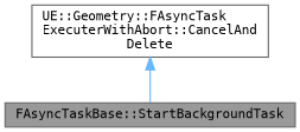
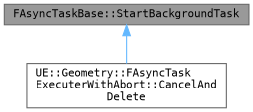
  digraph {
    rankdir=TB
    fontname="DejaVu Sans Mono"
    node [fontname="DejaVu Sans Mono" fontsize=10 shape=box style=filled]
    n1 [color=gray40 fillcolor=grey60 fontcolor=black height=0.2 label="FAsyncTaskBase::StartBackgroundTask" width=0.4]
    n2 [color=grey40 fillcolor=white height=0.2 label="UE::Geometry::FAsyncTask\lExecuterWithAbort::CancelAnd\lDelete" width=0.4]
-   n2 -> n1 [color=steelblue1 dir=back fontname="DejaVu Sans Mono" fontsize=10 labelfontname=Helvetica labelfontsize=10 style=solid]
+   n1 -> n2 [color=steelblue1 dir=back fontname="DejaVu Sans Mono" fontsize=10 labelfontname=Helvetica labelfontsize=10 style=solid]
  }
